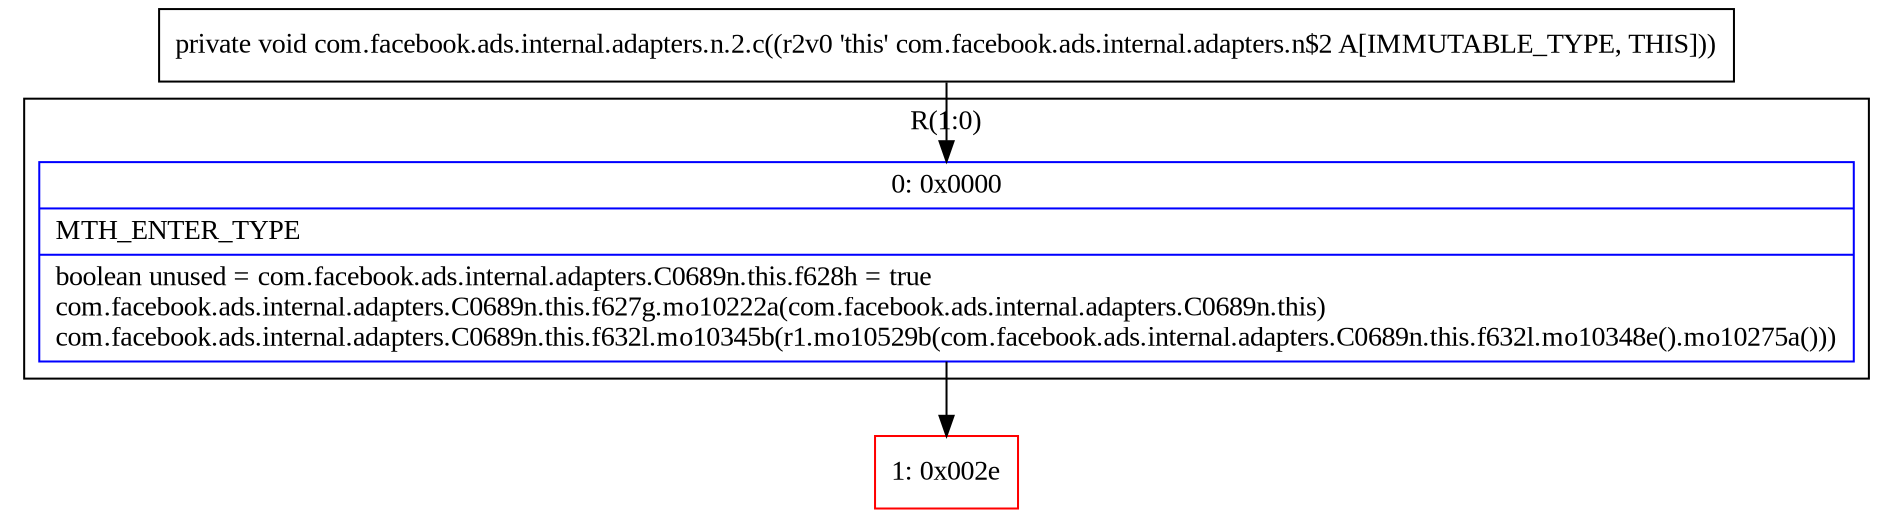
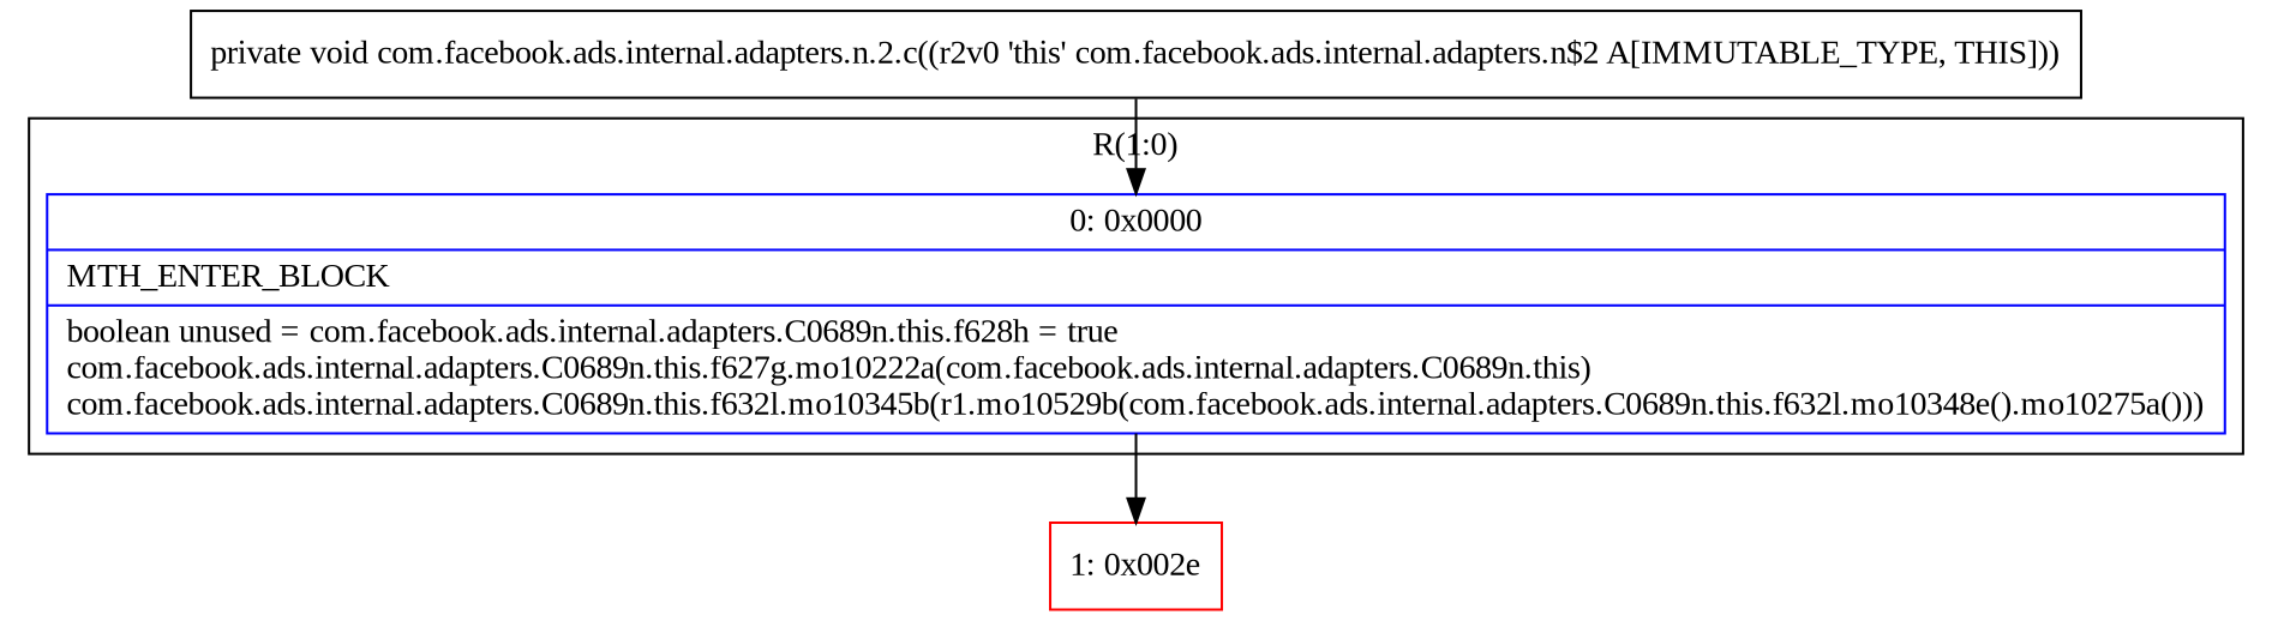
  digraph {
    fontname="Liberation Serif"
    node [shape=record fontname="Liberation Serif"]
    edge [fontname="Liberation Serif"]
-   n1 [color=blue label="{0\:\ 0x0000|MTH_ENTER_TYPE\l|boolean unused = com.facebook.ads.internal.adapters.C0689n.this.f628h = true\lcom.facebook.ads.internal.adapters.C0689n.this.f627g.mo10222a(com.facebook.ads.internal.adapters.C0689n.this)\lcom.facebook.ads.internal.adapters.C0689n.this.f632l.mo10345b(r1.mo10529b(com.facebook.ads.internal.adapters.C0689n.this.f632l.mo10348e().mo10275a()))\l}"]
+   n1 [color=blue label="{0\:\ 0x0000|MTH_ENTER_BLOCK\l|boolean unused = com.facebook.ads.internal.adapters.C0689n.this.f628h = true\lcom.facebook.ads.internal.adapters.C0689n.this.f627g.mo10222a(com.facebook.ads.internal.adapters.C0689n.this)\lcom.facebook.ads.internal.adapters.C0689n.this.f632l.mo10345b(r1.mo10529b(com.facebook.ads.internal.adapters.C0689n.this.f632l.mo10348e().mo10275a()))\l}"]
    n2 [color=red label="{1\:\ 0x002e}"]
    n3 [label="{private void com.facebook.ads.internal.adapters.n.2.c((r2v0 'this' com.facebook.ads.internal.adapters.n$2 A[IMMUTABLE_TYPE, THIS])) }"]
    subgraph cluster_1 {
      label="R(1:0)"
      n1
    }
    n1 -> n2
    n3 -> n1
  }
